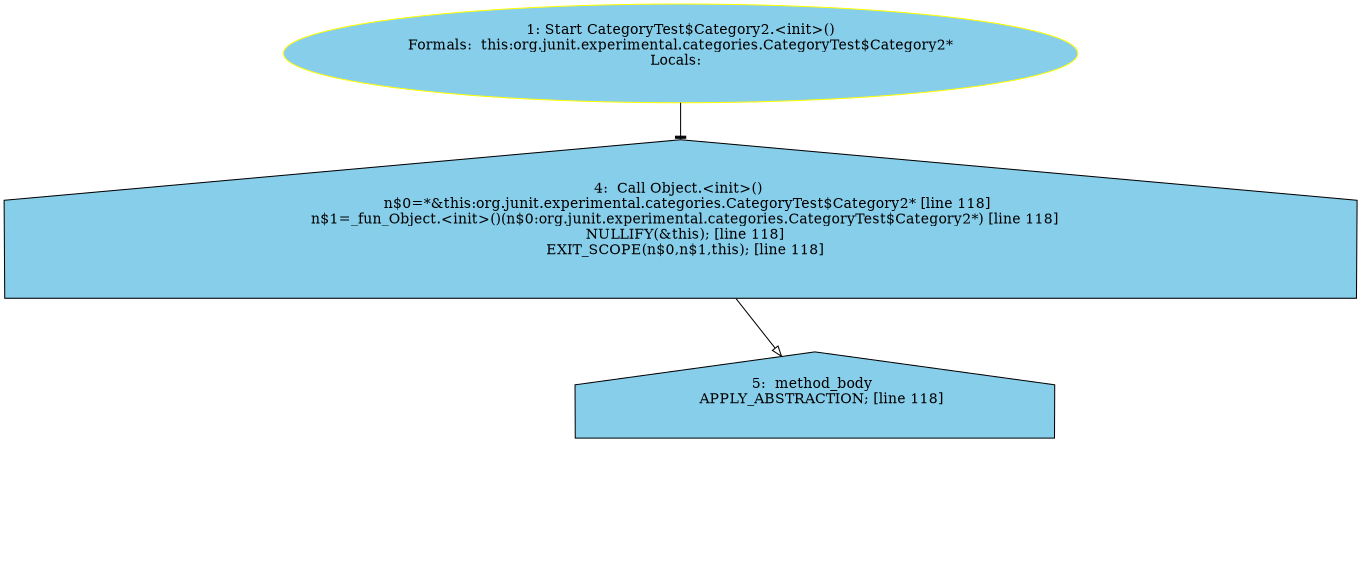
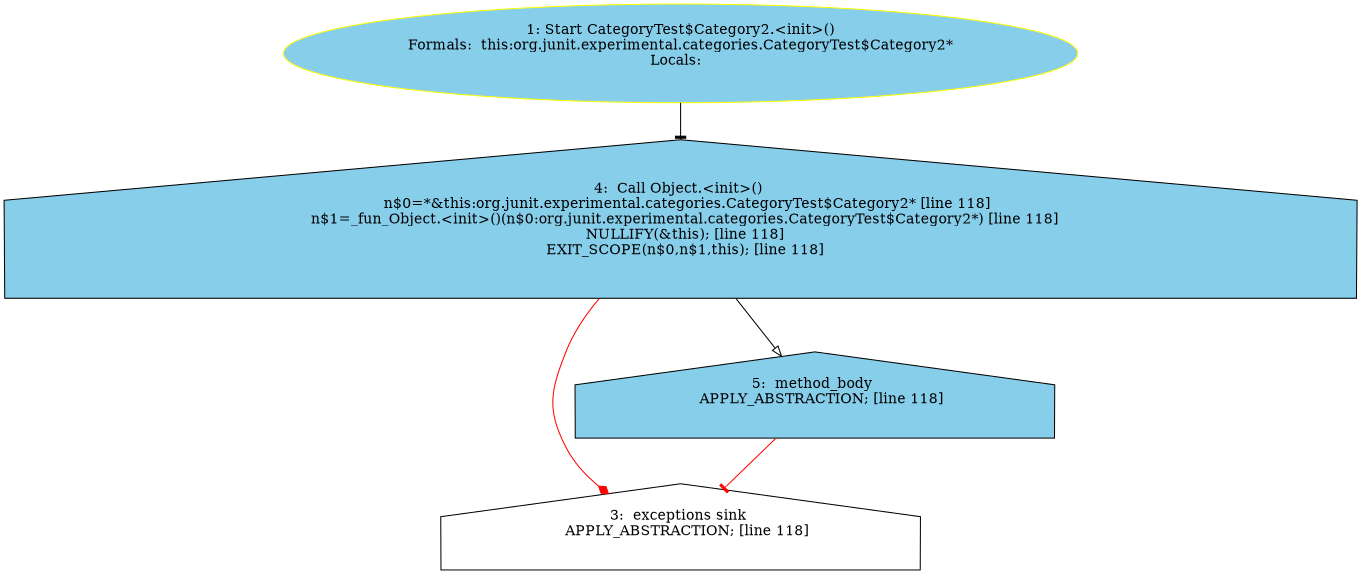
  digraph {
    node [fillcolor=skyblue shape=house style=filled]
    edge [arrowhead=tee]
    n1 [color=yellow label="1: Start CategoryTest$Category2.<init>()\nFormals:  this:org.junit.experimental.categories.CategoryTest$Category2*\nLocals:  \n  " shape=ellipse]
    n2 [label="4:  Call Object.<init>() \n   n$0=*&this:org.junit.experimental.categories.CategoryTest$Category2* [line 118]\n  n$1=_fun_Object.<init>()(n$0:org.junit.experimental.categories.CategoryTest$Category2*) [line 118]\n  NULLIFY(&this); [line 118]\n  EXIT_SCOPE(n$0,n$1,this); [line 118]\n "]
+   n3 [fillcolor=white label="3:  exceptions sink \n   APPLY_ABSTRACTION; [line 118]\n "]
    n4 [label="5:  method_body \n   APPLY_ABSTRACTION; [line 118]\n "]
    n1 -> n2
+   n2 -> n3 [arrowhead=diamond color=red]
    n2 -> n4 [arrowhead=onormal]
+   n4 -> n3 [color=red]
  }
